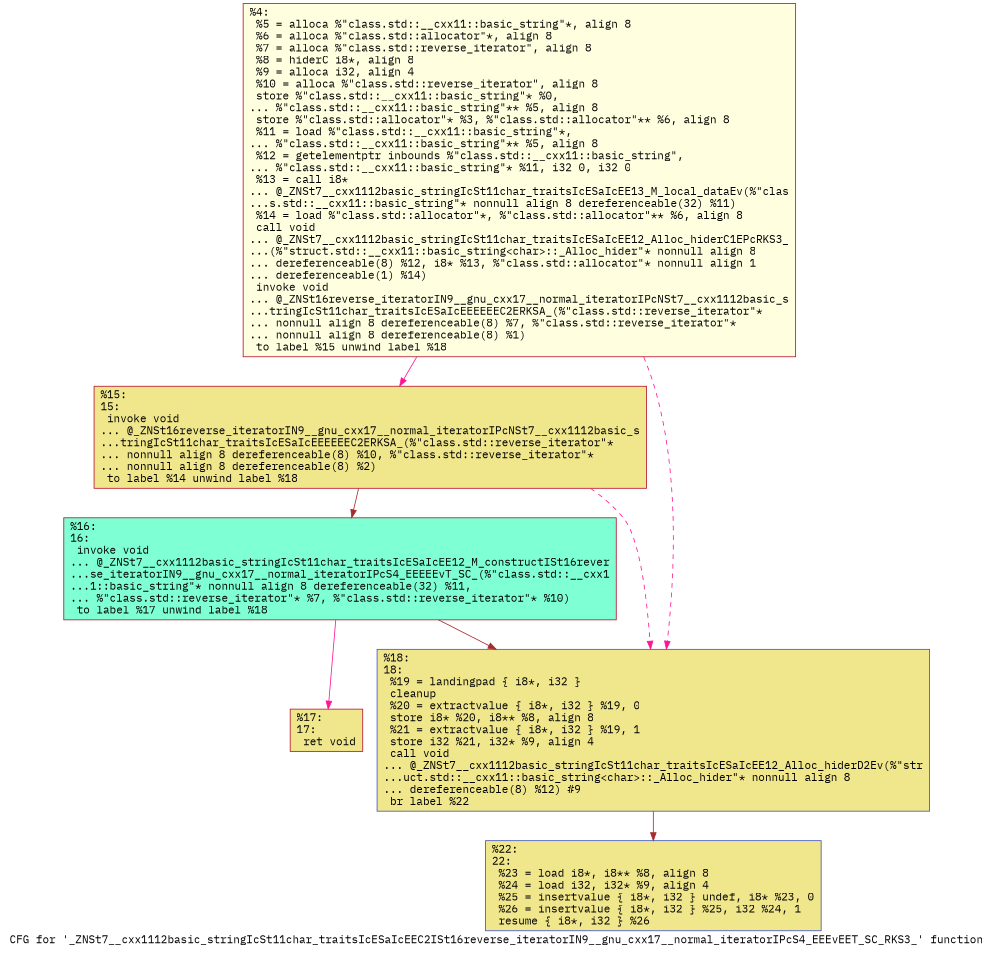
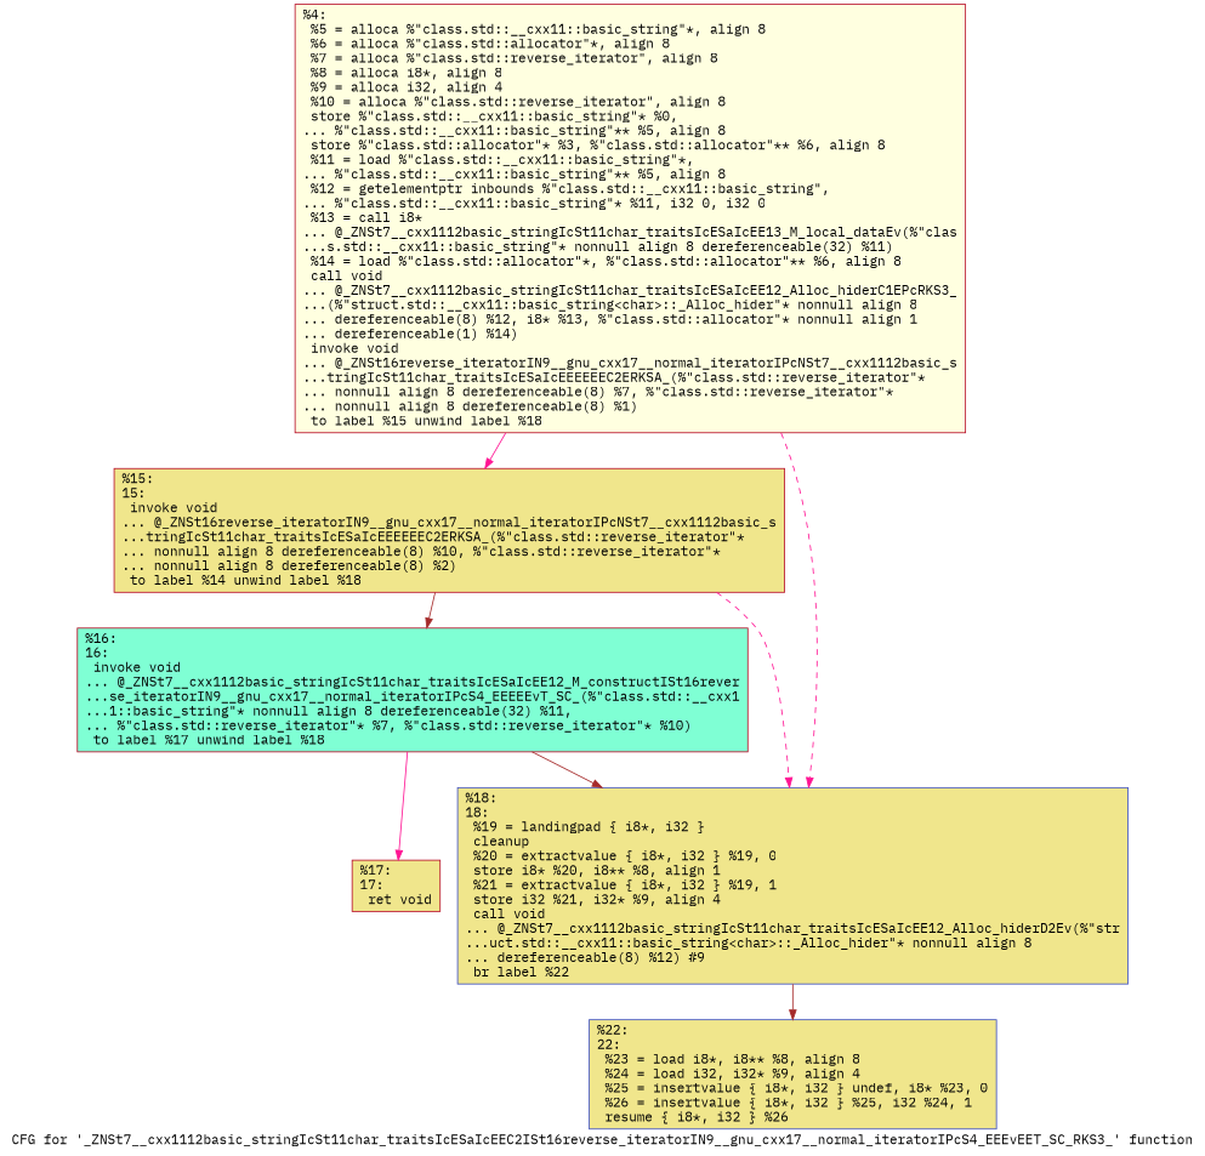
  digraph {
    fontname="IBM Plex Mono"
    label="CFG for '_ZNSt7__cxx1112basic_stringIcSt11char_traitsIcESaIcEEC2ISt16reverse_iteratorIN9__gnu_cxx17__normal_iteratorIPcS4_EEEvEET_SC_RKS3_' function"
    node [color="#b70d28ff" fillcolor=khaki fontname="IBM Plex Mono" shape=record style=filled]
    edge [color=deeppink fontname="IBM Plex Mono" style=solid]
-   n1 [fillcolor=lightyellow label="{%4:\l  %5 = alloca %\"class.std::__cxx11::basic_string\"*, align 8\l  %6 = alloca %\"class.std::allocator\"*, align 8\l  %7 = alloca %\"class.std::reverse_iterator\", align 8\l  %8 = hiderC i8*, align 8\l  %9 = alloca i32, align 4\l  %10 = alloca %\"class.std::reverse_iterator\", align 8\l  store %\"class.std::__cxx11::basic_string\"* %0,\l... %\"class.std::__cxx11::basic_string\"** %5, align 8\l  store %\"class.std::allocator\"* %3, %\"class.std::allocator\"** %6, align 8\l  %11 = load %\"class.std::__cxx11::basic_string\"*,\l... %\"class.std::__cxx11::basic_string\"** %5, align 8\l  %12 = getelementptr inbounds %\"class.std::__cxx11::basic_string\",\l... %\"class.std::__cxx11::basic_string\"* %11, i32 0, i32 0\l  %13 = call i8*\l... @_ZNSt7__cxx1112basic_stringIcSt11char_traitsIcESaIcEE13_M_local_dataEv(%\"clas\l...s.std::__cxx11::basic_string\"* nonnull align 8 dereferenceable(32) %11)\l  %14 = load %\"class.std::allocator\"*, %\"class.std::allocator\"** %6, align 8\l  call void\l... @_ZNSt7__cxx1112basic_stringIcSt11char_traitsIcESaIcEE12_Alloc_hiderC1EPcRKS3_\l...(%\"struct.std::__cxx11::basic_string\<char\>::_Alloc_hider\"* nonnull align 8\l... dereferenceable(8) %12, i8* %13, %\"class.std::allocator\"* nonnull align 1\l... dereferenceable(1) %14)\l  invoke void\l... @_ZNSt16reverse_iteratorIN9__gnu_cxx17__normal_iteratorIPcNSt7__cxx1112basic_s\l...tringIcSt11char_traitsIcESaIcEEEEEEC2ERKSA_(%\"class.std::reverse_iterator\"*\l... nonnull align 8 dereferenceable(8) %7, %\"class.std::reverse_iterator\"*\l... nonnull align 8 dereferenceable(8) %1)\l          to label %15 unwind label %18\l}"]
+   n1 [fillcolor=lightyellow label="{%4:\l  %5 = alloca %\"class.std::__cxx11::basic_string\"*, align 8\l  %6 = alloca %\"class.std::allocator\"*, align 8\l  %7 = alloca %\"class.std::reverse_iterator\", align 8\l  %8 = alloca i8*, align 8\l  %9 = alloca i32, align 4\l  %10 = alloca %\"class.std::reverse_iterator\", align 8\l  store %\"class.std::__cxx11::basic_string\"* %0,\l... %\"class.std::__cxx11::basic_string\"** %5, align 8\l  store %\"class.std::allocator\"* %3, %\"class.std::allocator\"** %6, align 8\l  %11 = load %\"class.std::__cxx11::basic_string\"*,\l... %\"class.std::__cxx11::basic_string\"** %5, align 8\l  %12 = getelementptr inbounds %\"class.std::__cxx11::basic_string\",\l... %\"class.std::__cxx11::basic_string\"* %11, i32 0, i32 0\l  %13 = call i8*\l... @_ZNSt7__cxx1112basic_stringIcSt11char_traitsIcESaIcEE13_M_local_dataEv(%\"clas\l...s.std::__cxx11::basic_string\"* nonnull align 8 dereferenceable(32) %11)\l  %14 = load %\"class.std::allocator\"*, %\"class.std::allocator\"** %6, align 8\l  call void\l... @_ZNSt7__cxx1112basic_stringIcSt11char_traitsIcESaIcEE12_Alloc_hiderC1EPcRKS3_\l...(%\"struct.std::__cxx11::basic_string\<char\>::_Alloc_hider\"* nonnull align 8\l... dereferenceable(8) %12, i8* %13, %\"class.std::allocator\"* nonnull align 1\l... dereferenceable(1) %14)\l  invoke void\l... @_ZNSt16reverse_iteratorIN9__gnu_cxx17__normal_iteratorIPcNSt7__cxx1112basic_s\l...tringIcSt11char_traitsIcESaIcEEEEEEC2ERKSA_(%\"class.std::reverse_iterator\"*\l... nonnull align 8 dereferenceable(8) %7, %\"class.std::reverse_iterator\"*\l... nonnull align 8 dereferenceable(8) %1)\l          to label %15 unwind label %18\l}"]
    n2 [label="{%15:\l15:                                               \l  invoke void\l... @_ZNSt16reverse_iteratorIN9__gnu_cxx17__normal_iteratorIPcNSt7__cxx1112basic_s\l...tringIcSt11char_traitsIcESaIcEEEEEEC2ERKSA_(%\"class.std::reverse_iterator\"*\l... nonnull align 8 dereferenceable(8) %10, %\"class.std::reverse_iterator\"*\l... nonnull align 8 dereferenceable(8) %2)\l          to label %14 unwind label %18\l}"]
-   n3 [color="#3d50c3ff" label="{%18:\l18:                                               \l  %19 = landingpad \{ i8*, i32 \}\l          cleanup\l  %20 = extractvalue \{ i8*, i32 \} %19, 0\l  store i8* %20, i8** %8, align 8\l  %21 = extractvalue \{ i8*, i32 \} %19, 1\l  store i32 %21, i32* %9, align 4\l  call void\l... @_ZNSt7__cxx1112basic_stringIcSt11char_traitsIcESaIcEE12_Alloc_hiderD2Ev(%\"str\l...uct.std::__cxx11::basic_string\<char\>::_Alloc_hider\"* nonnull align 8\l... dereferenceable(8) %12) #9\l  br label %22\l}"]
+   n3 [color="#3d50c3ff" label="{%18:\l18:                                               \l  %19 = landingpad \{ i8*, i32 \}\l          cleanup\l  %20 = extractvalue \{ i8*, i32 \} %19, 0\l  store i8* %20, i8** %8, align 1\l  %21 = extractvalue \{ i8*, i32 \} %19, 1\l  store i32 %21, i32* %9, align 4\l  call void\l... @_ZNSt7__cxx1112basic_stringIcSt11char_traitsIcESaIcEE12_Alloc_hiderD2Ev(%\"str\l...uct.std::__cxx11::basic_string\<char\>::_Alloc_hider\"* nonnull align 8\l... dereferenceable(8) %12) #9\l  br label %22\l}"]
    n4 [fillcolor=aquamarine label="{%16:\l16:                                               \l  invoke void\l... @_ZNSt7__cxx1112basic_stringIcSt11char_traitsIcESaIcEE12_M_constructISt16rever\l...se_iteratorIN9__gnu_cxx17__normal_iteratorIPcS4_EEEEEvT_SC_(%\"class.std::__cxx1\l...1::basic_string\"* nonnull align 8 dereferenceable(32) %11,\l... %\"class.std::reverse_iterator\"* %7, %\"class.std::reverse_iterator\"* %10)\l          to label %17 unwind label %18\l}"]
    n5 [color="#3d50c3ff" label="{%22:\l22:                                               \l  %23 = load i8*, i8** %8, align 8\l  %24 = load i32, i32* %9, align 4\l  %25 = insertvalue \{ i8*, i32 \} undef, i8* %23, 0\l  %26 = insertvalue \{ i8*, i32 \} %25, i32 %24, 1\l  resume \{ i8*, i32 \} %26\l}"]
    n6 [label="{%17:\l17:                                               \l  ret void\l}"]
    n1 -> n2
    n1 -> n3 [style=dashed]
    n2 -> n3 [style=dashed]
    n2 -> n4 [color=brown]
    n3 -> n5 [color=brown]
    n4 -> n3 [color=brown]
    n4 -> n6
  }
